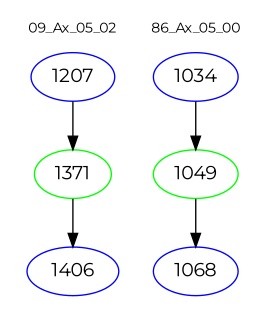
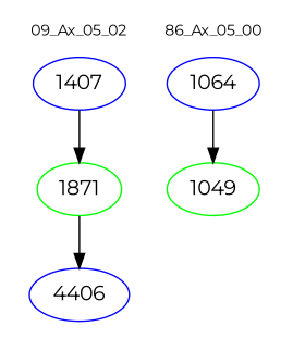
  digraph {
    fontname=Montserrat
    node [color=blue fontname=Montserrat]
    edge [color=black fontname=Montserrat]
-   n1 [label=1207]
-   n2 [color=green label=1371]
-   n3 [label=1406]
-   n4 [label=1034]
+   n1 [label=1407]
+   n2 [color=green label=1871]
+   n3 [label=4406]
+   n4 [label=1064]
    n5 [color=green label=1049]
-   n6 [label=1068]
    subgraph cluster_1 {
      color=white
      fontsize=10
      label="09_Ax_05_02"
      n1
      n2
      n3
    }
    subgraph cluster_2 {
      color=white
      fontsize=10
      label="86_Ax_05_00"
      n4
      n5
-     n6
    }
    n1 -> n2
    n2 -> n3
    n4 -> n5
-   n5 -> n6
  }
